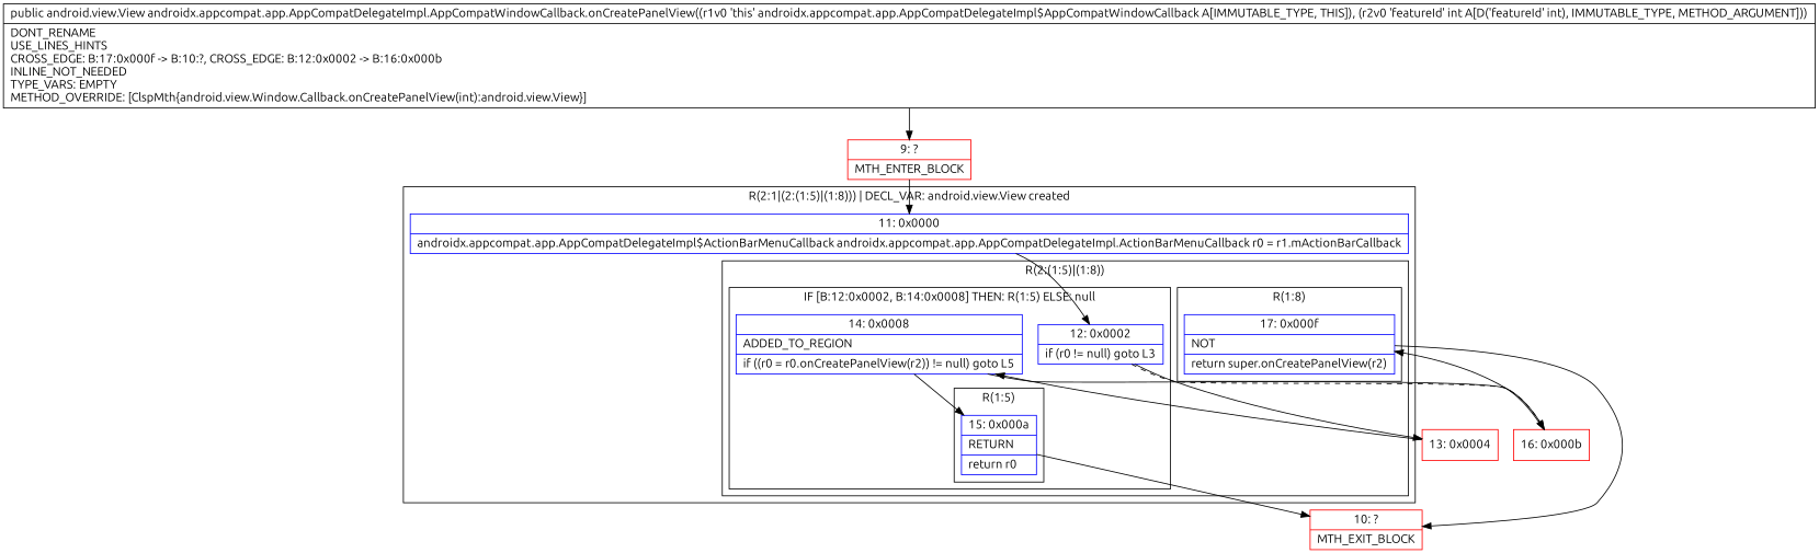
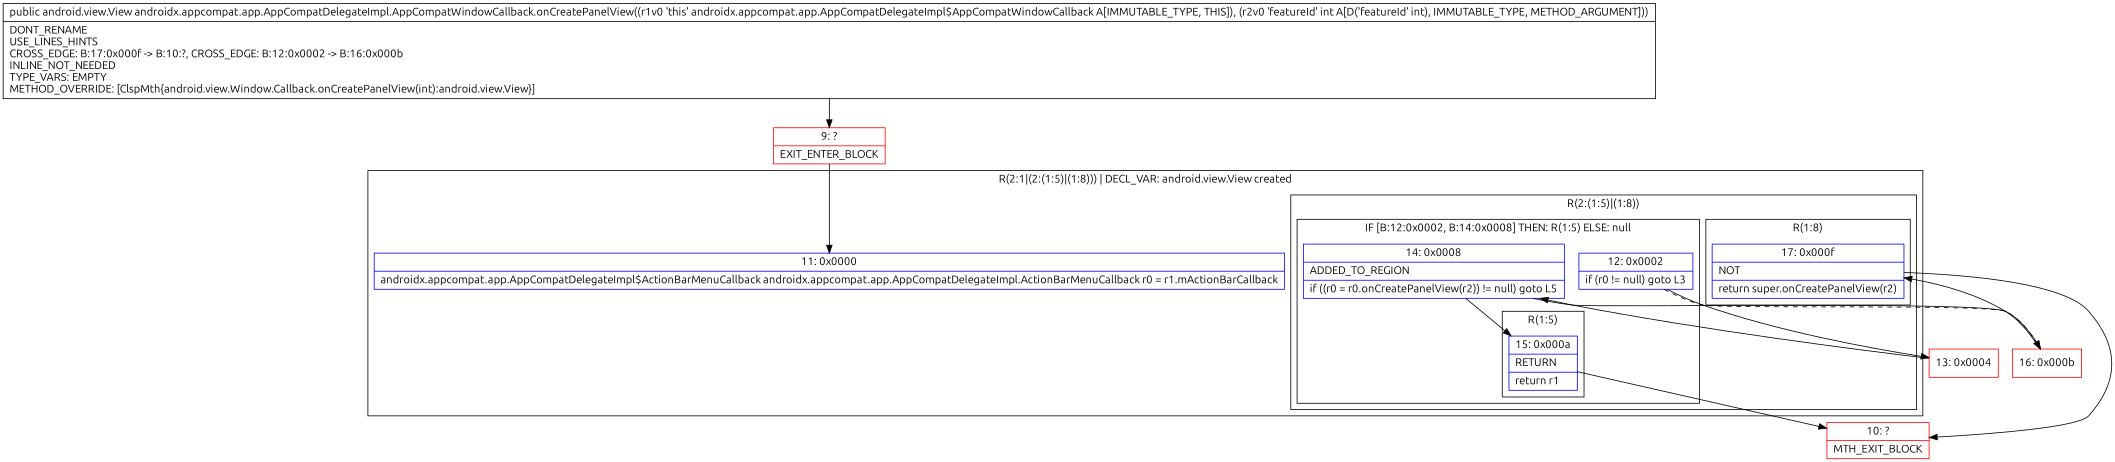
  digraph {
    fontname=Ubuntu
    node [color=blue fontname=Ubuntu shape=record]
    edge [fontname=Ubuntu]
-   n1 [label="{15\:\ 0x000a|RETURN\l|return r0\l}"]
+   n1 [label="{15\:\ 0x000a|RETURN\l|return r1\l}"]
    n2 [label="{12\:\ 0x0002|if (r0 != null) goto L3\l}"]
    n3 [label="{14\:\ 0x0008|ADDED_TO_REGION\l|if ((r0 = r0.onCreatePanelView(r2)) != null) goto L5\l}"]
    n4 [label="{17\:\ 0x000f|NOT\l|return super.onCreatePanelView(r2)\l}"]
    n5 [label="{11\:\ 0x0000|androidx.appcompat.app.AppCompatDelegateImpl$ActionBarMenuCallback androidx.appcompat.app.AppCompatDelegateImpl.ActionBarMenuCallback r0 = r1.mActionBarCallback\l}"]
    n6 [color=red label="{10\:\ ?|MTH_EXIT_BLOCK\l}"]
    n7 [color=red label="{13\:\ 0x0004}"]
    n8 [color=red label="{16\:\ 0x000b}"]
-   n9 [color=red label="{9\:\ ?|MTH_ENTER_BLOCK\l}"]
+   n9 [color=red label="{9\:\ ?|EXIT_ENTER_BLOCK\l}"]
    n10 [label="{public android.view.View androidx.appcompat.app.AppCompatDelegateImpl.AppCompatWindowCallback.onCreatePanelView((r1v0 'this' androidx.appcompat.app.AppCompatDelegateImpl$AppCompatWindowCallback A[IMMUTABLE_TYPE, THIS]), (r2v0 'featureId' int A[D('featureId' int), IMMUTABLE_TYPE, METHOD_ARGUMENT]))  | DONT_RENAME\lUSE_LINES_HINTS\lCROSS_EDGE: B:17:0x000f \-\> B:10:?, CROSS_EDGE: B:12:0x0002 \-\> B:16:0x000b\lINLINE_NOT_NEEDED\lTYPE_VARS: EMPTY\lMETHOD_OVERRIDE: [ClspMth\{android.view.Window.Callback.onCreatePanelView(int):android.view.View\}]\l}" color=""]
    subgraph cluster_1 {
      label="R(2:1|(2:(1:5)|(1:8))) | DECL_VAR: android.view.View created\l"
      n5
      subgraph cluster_2 {
        label="R(2:(1:5)|(1:8))"
        subgraph cluster_3 {
          label="IF [B:12:0x0002, B:14:0x0008] THEN: R(1:5) ELSE: null"
          n2
          n3
          subgraph cluster_4 {
            label="R(1:5)"
            n1
          }
        }
        subgraph cluster_5 {
          label="R(1:8)"
          n4
        }
      }
    }
    n1 -> n6
    n2 -> n7
    n2 -> n8 [style=dashed]
    n3 -> n1
    n3 -> n8 [style=solid]
    n4 -> n6
-   n5 -> n2
    n7 -> n3
    n8 -> n4
    n9 -> n5
    n10 -> n9
  }
